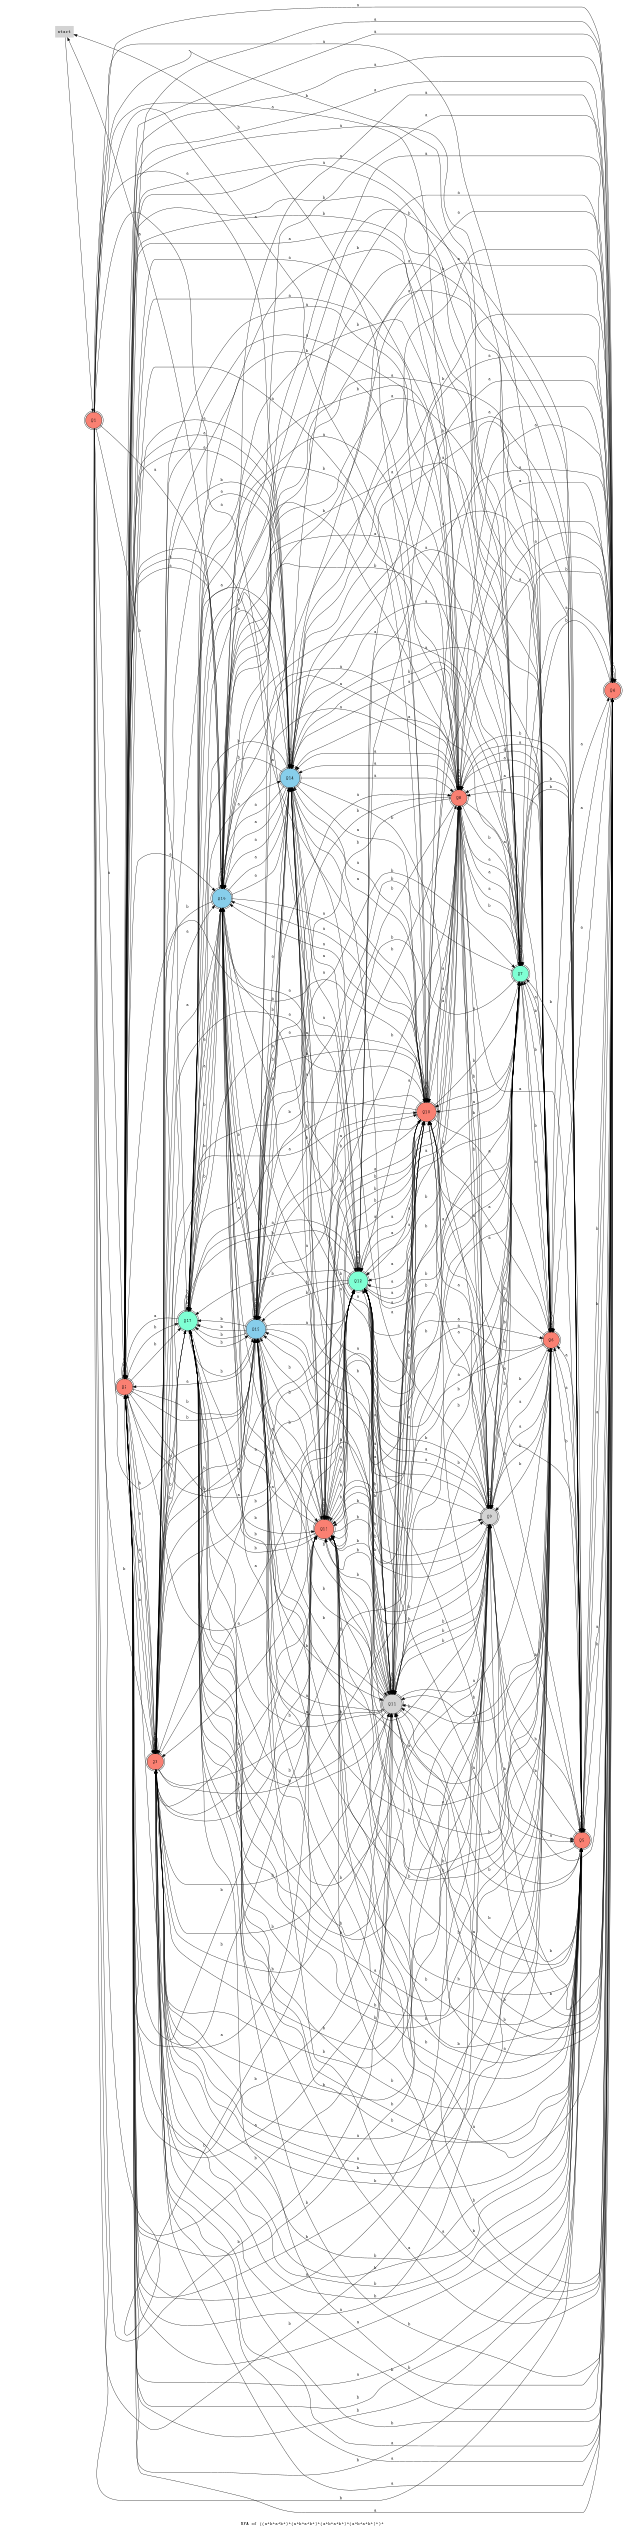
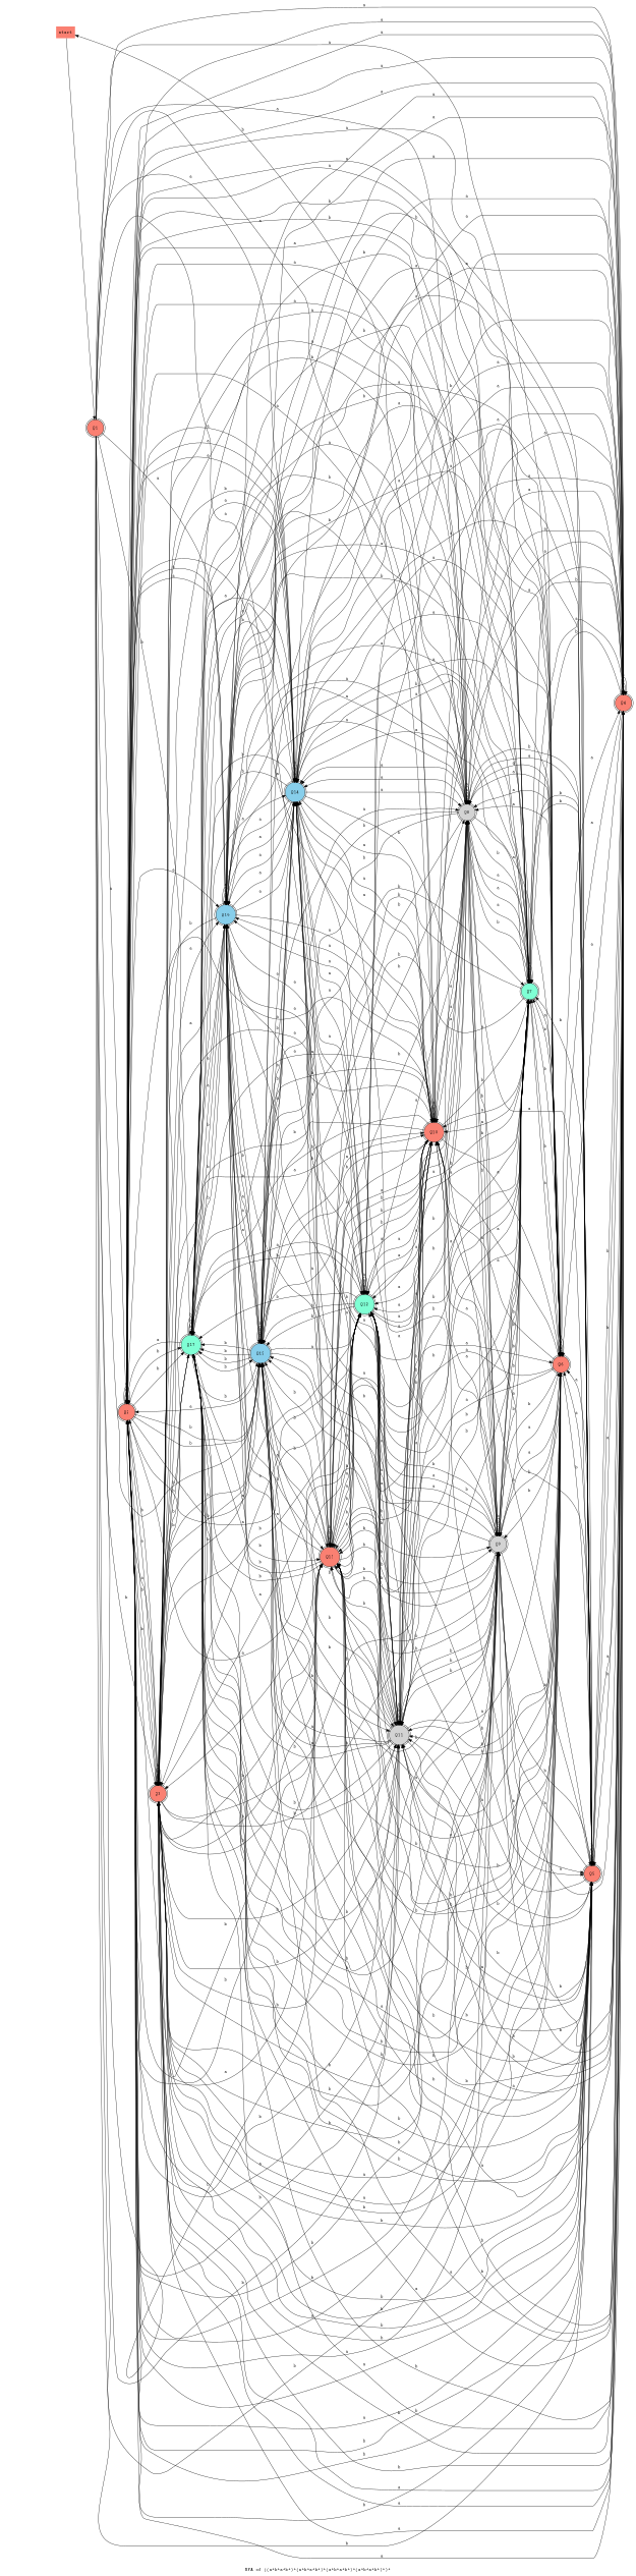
  digraph {
    fontname="Courier Prime"
    label="NFA of ((a*b*a*b*)*(a*b*a*b*)*(a*b*a*b*)*(a*b*a*b*)*)*"
    rankdir=LR
    node [fillcolor=salmon fontname="Courier Prime" shape=doublecircle style=filled]
    edge [fontname="Courier Prime"]
-   start [fillcolor=lightgrey shape=none]
+   start [shape=none]
    n2 [label=Q1]
    n3 [label=Q2]
    n4 [label=Q3]
    n5 [label=Q4]
    n6 [label=Q5]
    n7 [label=Q6]
    n8 [fillcolor=aquamarine label=Q7]
-   n9 [label=Q8]
+   n9 [fillcolor=lightgrey label=Q8]
    n10 [fillcolor=lightgrey label=Q9]
    n11 [label=Q10]
    n12 [fillcolor=lightgrey label=Q11]
    n13 [fillcolor=aquamarine label=Q12]
    n14 [label=Q13]
    n15 [fillcolor=skyblue label=Q14]
    n16 [fillcolor=skyblue label=Q15]
    n17 [fillcolor=skyblue label=Q16]
    n18 [fillcolor=aquamarine label=Q17]
    start -> n2
    n2 -> n3 [label=a]
    n2 -> n4 [label=b]
    n2 -> n5 [label=a]
    n2 -> n6 [label=b]
    n2 -> n7 [label=a]
-   n2 -> n8 [label=b]
    n2 -> n9 [label=a]
    n2 -> n10 [label=b]
    n2 -> n11 [label=a]
    n2 -> n12 [label=b]
    n2 -> n13 [label=a]
    n2 -> n14 [label=b]
    n2 -> n15 [label=a]
    n2 -> n16 [label=b]
    n2 -> n17 [label=a]
    n2 -> n18 [label=b]
    n3 -> n3 [label=a]
    n3 -> n3 [label=a]
    n3 -> n3 [label=a]
    n3 -> n4 [label=b]
    n3 -> n4 [label=b]
    n3 -> n4 [label=b]
    n3 -> n5 [label=a]
    n3 -> n5 [label=a]
    n3 -> n5 [label=a]
    n3 -> n6 [label=b]
    n3 -> n6 [label=b]
    n3 -> n6 [label=b]
    n3 -> n7 [label=a]
    n3 -> n7 [label=a]
    n3 -> n8 [label=b]
    n3 -> n8 [label=b]
    n3 -> n9 [label=a]
    n3 -> n9 [label=a]
    n3 -> n10 [label=b]
    n3 -> n10 [label=b]
    n3 -> n11 [label=a]
    n3 -> n11 [label=a]
    n3 -> n12 [label=b]
    n3 -> n12 [label=b]
    n3 -> n13 [label=a]
    n3 -> n13 [label=a]
    n3 -> n14 [label=b]
    n3 -> n14 [label=b]
    n3 -> n15 [label=a]
    n3 -> n15 [label=a]
    n3 -> n16 [label=b]
    n3 -> n16 [label=b]
    n3 -> n17 [label=a]
    n3 -> n17 [label=a]
    n3 -> n18 [label=b]
    n3 -> n18 [label=b]
    n4 -> n3 [label=a]
    n4 -> n3 [label=a]
    n4 -> n4 [label=b]
    n4 -> n4 [label=b]
    n4 -> n4 [label=b]
    n4 -> n5 [label=a]
    n4 -> n5 [label=a]
    n4 -> n5 [label=a]
    n4 -> n6 [label=b]
    n4 -> n6 [label=b]
    n4 -> n6 [label=b]
    n4 -> n7 [label=a]
    n4 -> n7 [label=a]
    n4 -> n8 [label=b]
    n4 -> n8 [label=b]
    n4 -> n9 [label=a]
    n4 -> n9 [label=a]
    n4 -> n10 [label=b]
    n4 -> n10 [label=b]
    n4 -> n11 [label=a]
    n4 -> n11 [label=a]
    n4 -> n12 [label=b]
    n4 -> n12 [label=b]
    n4 -> n13 [label=a]
    n4 -> n13 [label=a]
    n4 -> n14 [label=b]
    n4 -> n14 [label=b]
    n4 -> n15 [label=a]
    n4 -> n15 [label=a]
    n4 -> n16 [label=b]
    n4 -> n16 [label=b]
    n4 -> n17 [label=a]
    n4 -> n17 [label=a]
    n4 -> n18 [label=b]
    n4 -> n18 [label=b]
    n5 -> n3 [label=a]
    n5 -> n3 [label=a]
    n5 -> n4 [label=b]
    n5 -> n4 [label=b]
    n5 -> n5 [label=a]
    n5 -> n5 [label=a]
    n5 -> n5 [label=a]
    n5 -> n6 [label=b]
    n5 -> n6 [label=b]
    n5 -> n6 [label=b]
    n5 -> n7 [label=a]
    n5 -> n7 [label=a]
    n5 -> n8 [label=b]
    n5 -> n8 [label=b]
    n5 -> n9 [label=a]
    n5 -> n9 [label=a]
    n5 -> n10 [label=b]
    n5 -> n10 [label=b]
    n5 -> n11 [label=a]
    n5 -> n11 [label=a]
    n5 -> n12 [label=b]
    n5 -> n12 [label=b]
    n5 -> n13 [label=a]
    n5 -> n13 [label=a]
    n5 -> n14 [label=b]
    n5 -> n14 [label=b]
    n5 -> n15 [label=a]
    n5 -> n15 [label=a]
    n5 -> n16 [label=b]
    n5 -> n16 [label=b]
    n5 -> n17 [label=a]
    n5 -> n17 [label=a]
    n5 -> n18 [label=b]
    n5 -> n18 [label=b]
    n6 -> n3 [label=a]
    n6 -> n3 [label=a]
    n6 -> n4 [label=b]
    n6 -> n4 [label=b]
    n6 -> n5 [label=a]
    n6 -> n5 [label=a]
    n6 -> n6 [label=b]
    n6 -> n6 [label=b]
    n6 -> n6 [label=b]
    n6 -> n7 [label=a]
    n6 -> n7 [label=a]
    n6 -> n8 [label=b]
    n6 -> n8 [label=b]
    n6 -> n9 [label=a]
    n6 -> n9 [label=a]
    n6 -> n10 [label=b]
    n6 -> n10 [label=b]
    n6 -> n11 [label=a]
    n6 -> n11 [label=a]
    n6 -> n12 [label=b]
    n6 -> n12 [label=b]
    n6 -> n13 [label=a]
    n6 -> n13 [label=a]
    n6 -> n14 [label=b]
    n6 -> n14 [label=b]
    n6 -> n15 [label=a]
    n6 -> n15 [label=a]
    n6 -> n16 [label=b]
    n6 -> n16 [label=b]
    n6 -> n17 [label=a]
    n6 -> n17 [label=a]
    n6 -> n18 [label=b]
    n6 -> n18 [label=b]
    n7 -> n3 [label=a]
    n7 -> n4 [label=b]
    n7 -> n5 [label=a]
    n7 -> n6 [label=b]
    n7 -> n7 [label=a]
    n7 -> n7 [label=a]
    n7 -> n7 [label=a]
    n7 -> n8 [label=b]
    n7 -> n8 [label=b]
    n7 -> n8 [label=b]
    n7 -> n9 [label=a]
    n7 -> n9 [label=a]
    n7 -> n9 [label=a]
    n7 -> n10 [label=b]
    n7 -> n10 [label=b]
    n7 -> n10 [label=b]
    n7 -> n11 [label=a]
    n7 -> n11 [label=a]
    n7 -> n12 [label=b]
    n7 -> n12 [label=b]
    n7 -> n13 [label=a]
    n7 -> n13 [label=a]
    n7 -> n14 [label=b]
    n7 -> n14 [label=b]
    n7 -> n15 [label=a]
    n7 -> n15 [label=a]
    n7 -> n16 [label=b]
    n7 -> n16 [label=b]
    n7 -> n17 [label=a]
    n7 -> n17 [label=a]
    n7 -> n18 [label=b]
    n7 -> n18 [label=b]
    n8 -> n3 [label=a]
    n8 -> n4 [label=b]
    n8 -> n5 [label=a]
    n8 -> n6 [label=b]
    n8 -> n7 [label=a]
    n8 -> n7 [label=a]
    n8 -> n8 [label=b]
    n8 -> n8 [label=b]
    n8 -> n8 [label=b]
    n8 -> n9 [label=a]
    n8 -> n9 [label=a]
    n8 -> n9 [label=a]
    n8 -> n10 [label=b]
    n8 -> n10 [label=b]
    n8 -> n10 [label=b]
    n8 -> n11 [label=a]
    n8 -> n11 [label=a]
    n8 -> n12 [label=b]
    n8 -> n12 [label=b]
    n8 -> n13 [label=a]
    n8 -> n13 [label=a]
    n8 -> n14 [label=b]
    n8 -> n14 [label=b]
    n8 -> n15 [label=a]
    n8 -> n15 [label=a]
    n8 -> n16 [label=b]
    n8 -> n16 [label=b]
    n8 -> n17 [label=a]
    n8 -> n17 [label=a]
    n8 -> n18 [label=b]
    n8 -> n18 [label=b]
    n9 -> n3 [label=a]
    n9 -> n4 [label=b]
    n9 -> n5 [label=a]
    n9 -> n6 [label=b]
    n9 -> n7 [label=a]
    n9 -> n7 [label=a]
    n9 -> n8 [label=b]
    n9 -> n8 [label=b]
    n9 -> n9 [label=a]
    n9 -> n9 [label=a]
    n9 -> n9 [label=a]
    n9 -> n10 [label=b]
    n9 -> n10 [label=b]
    n9 -> n10 [label=b]
    n9 -> n11 [label=a]
    n9 -> n11 [label=a]
    n9 -> n12 [label=b]
    n9 -> n12 [label=b]
    n9 -> n13 [label=a]
    n9 -> n13 [label=a]
    n9 -> n14 [label=b]
    n9 -> n14 [label=b]
    n9 -> n15 [label=a]
    n9 -> n15 [label=a]
    n9 -> n16 [label=b]
    n9 -> n16 [label=b]
    n9 -> n17 [label=a]
    n9 -> n17 [label=a]
    n9 -> n18 [label=b]
    n9 -> n18 [label=b]
    n10 -> n3 [label=a]
    n10 -> n4 [label=b]
    n10 -> n5 [label=a]
    n10 -> n6 [label=b]
    n10 -> n7 [label=a]
    n10 -> n7 [label=a]
    n10 -> n8 [label=b]
    n10 -> n8 [label=b]
    n10 -> n9 [label=a]
    n10 -> n9 [label=a]
    n10 -> n10 [label=b]
    n10 -> n10 [label=b]
    n10 -> n10 [label=b]
    n10 -> n11 [label=a]
    n10 -> n11 [label=a]
    n10 -> n12 [label=b]
    n10 -> n12 [label=b]
    n10 -> n13 [label=a]
    n10 -> n13 [label=a]
    n10 -> n14 [label=b]
    n10 -> n14 [label=b]
    n10 -> n15 [label=a]
    n10 -> n15 [label=a]
    n10 -> n16 [label=b]
    n10 -> n16 [label=b]
    n10 -> n17 [label=a]
    n10 -> n17 [label=a]
    n10 -> n18 [label=b]
    n10 -> n18 [label=b]
    n11 -> start [label=b]
    n11 -> n3 [label=a]
    n11 -> n4 [label=b]
    n11 -> n5 [label=a]
    n11 -> n6 [label=b]
    n11 -> n7 [label=a]
    n11 -> n8 [label=b]
    n11 -> n9 [label=a]
    n11 -> n11 [label=a]
    n11 -> n11 [label=a]
    n11 -> n11 [label=a]
    n11 -> n12 [label=b]
    n11 -> n12 [label=b]
    n11 -> n12 [label=b]
    n11 -> n13 [label=a]
    n11 -> n13 [label=a]
    n11 -> n13 [label=a]
    n11 -> n14 [label=b]
    n11 -> n14 [label=b]
    n11 -> n14 [label=b]
    n11 -> n15 [label=a]
    n11 -> n15 [label=a]
    n11 -> n16 [label=b]
    n11 -> n16 [label=b]
    n11 -> n17 [label=a]
    n11 -> n17 [label=a]
    n11 -> n18 [label=b]
    n11 -> n18 [label=b]
    n12 -> n3 [label=a]
    n12 -> n4 [label=b]
    n12 -> n5 [label=a]
    n12 -> n6 [label=b]
    n12 -> n7 [label=a]
    n12 -> n8 [label=b]
    n12 -> n9 [label=a]
    n12 -> n10 [label=b]
    n12 -> n11 [label=a]
    n12 -> n11 [label=a]
    n12 -> n12 [label=b]
    n12 -> n12 [label=b]
    n12 -> n12 [label=b]
    n12 -> n13 [label=a]
    n12 -> n13 [label=a]
    n12 -> n13 [label=a]
    n12 -> n14 [label=b]
    n12 -> n14 [label=b]
    n12 -> n14 [label=b]
    n12 -> n15 [label=a]
    n12 -> n15 [label=a]
    n12 -> n16 [label=b]
    n12 -> n16 [label=b]
    n12 -> n17 [label=a]
    n12 -> n17 [label=a]
    n12 -> n18 [label=b]
    n12 -> n18 [label=b]
    n13 -> n3 [label=a]
    n13 -> n4 [label=b]
    n13 -> n5 [label=a]
    n13 -> n6 [label=b]
    n13 -> n7 [label=a]
    n13 -> n8 [label=b]
    n13 -> n9 [label=a]
    n13 -> n10 [label=b]
    n13 -> n11 [label=a]
    n13 -> n11 [label=a]
    n13 -> n12 [label=b]
    n13 -> n12 [label=b]
    n13 -> n13 [label=a]
    n13 -> n13 [label=a]
    n13 -> n13 [label=a]
    n13 -> n14 [label=b]
    n13 -> n14 [label=b]
    n13 -> n14 [label=b]
    n13 -> n15 [label=a]
    n13 -> n15 [label=a]
    n13 -> n16 [label=b]
    n13 -> n16 [label=b]
    n13 -> n17 [label=a]
    n13 -> n17 [label=a]
    n13 -> n18 [label=b]
    n13 -> n18 [label=b]
    n14 -> n3 [label=a]
    n14 -> n4 [label=b]
    n14 -> n5 [label=a]
    n14 -> n6 [label=b]
    n14 -> n7 [label=a]
    n14 -> n8 [label=b]
    n14 -> n9 [label=b]
    n14 -> n10 [label=b]
    n14 -> n11 [label=a]
    n14 -> n11 [label=a]
    n14 -> n12 [label=b]
    n14 -> n12 [label=b]
    n14 -> n13 [label=a]
    n14 -> n13 [label=a]
    n14 -> n14 [label=b]
    n14 -> n14 [label=b]
    n14 -> n14 [label=b]
    n14 -> n15 [label=a]
    n14 -> n15 [label=a]
    n14 -> n16 [label=b]
    n14 -> n16 [label=b]
    n14 -> n17 [label=a]
    n14 -> n17 [label=a]
    n14 -> n18 [label=b]
    n14 -> n18 [label=b]
    n15 -> n3 [label=a]
    n15 -> n4 [label=b]
    n15 -> n5 [label=a]
    n15 -> n6 [label=b]
    n15 -> n7 [label=a]
    n15 -> n8 [label=b]
    n15 -> n9 [label=a]
    n15 -> n10 [label=b]
    n15 -> n11 [label=a]
    n15 -> n12 [label=b]
    n15 -> n13 [label=a]
    n15 -> n14 [label=b]
    n15 -> n15 [label=a]
    n15 -> n15 [label=a]
    n15 -> n15 [label=a]
    n15 -> n16 [label=b]
    n15 -> n16 [label=b]
    n15 -> n16 [label=b]
    n15 -> n17 [label=a]
    n15 -> n17 [label=a]
    n15 -> n17 [label=a]
    n15 -> n18 [label=b]
    n15 -> n18 [label=b]
    n15 -> n18 [label=b]
    n16 -> n3 [label=a]
    n16 -> n4 [label=b]
    n16 -> n5 [label=a]
    n16 -> n6 [label=b]
    n16 -> n7 [label=a]
    n16 -> n8 [label=b]
    n16 -> n9 [label=a]
    n16 -> n10 [label=b]
    n16 -> n11 [label=a]
    n16 -> n12 [label=b]
    n16 -> n13 [label=a]
    n16 -> n14 [label=b]
    n16 -> n15 [label=a]
    n16 -> n15 [label=a]
    n16 -> n16 [label=b]
    n16 -> n16 [label=b]
    n16 -> n16 [label=b]
    n16 -> n17 [label=a]
    n16 -> n17 [label=a]
    n16 -> n17 [label=a]
    n16 -> n18 [label=b]
    n16 -> n18 [label=b]
    n16 -> n18 [label=b]
    n17 -> n3 [label=a]
    n17 -> n4 [label=b]
    n17 -> n5 [label=a]
    n17 -> n6 [label=b]
    n17 -> n7 [label=a]
    n17 -> n8 [label=b]
    n17 -> n9 [label=a]
    n17 -> n10 [label=b]
    n17 -> n11 [label=a]
    n17 -> n12 [label=b]
-   n17 -> start [label=a]
+   n17 -> n13 [label=a]
    n17 -> n14 [label=b]
    n17 -> n15 [label=a]
    n17 -> n15 [label=a]
    n17 -> n16 [label=b]
    n17 -> n16 [label=b]
    n17 -> n17 [label=a]
    n17 -> n17 [label=a]
    n17 -> n17 [label=a]
    n17 -> n18 [label=b]
    n17 -> n18 [label=b]
    n17 -> n18 [label=b]
    n18 -> n3 [label=a]
    n18 -> n4 [label=b]
    n18 -> n5 [label=a]
    n18 -> n6 [label=b]
    n18 -> n7 [label=a]
    n18 -> n8 [label=b]
    n18 -> n9 [label=a]
    n18 -> n10 [label=b]
    n18 -> n11 [label=a]
    n18 -> n12 [label=b]
    n18 -> n13 [label=a]
    n18 -> n14 [label=b]
    n18 -> n15 [label=a]
    n18 -> n15 [label=a]
    n18 -> n16 [label=b]
    n18 -> n16 [label=b]
    n18 -> n17 [label=a]
    n18 -> n17 [label=a]
    n18 -> n18 [label=b]
    n18 -> n18 [label=b]
    n18 -> n18 [label=b]
  }
